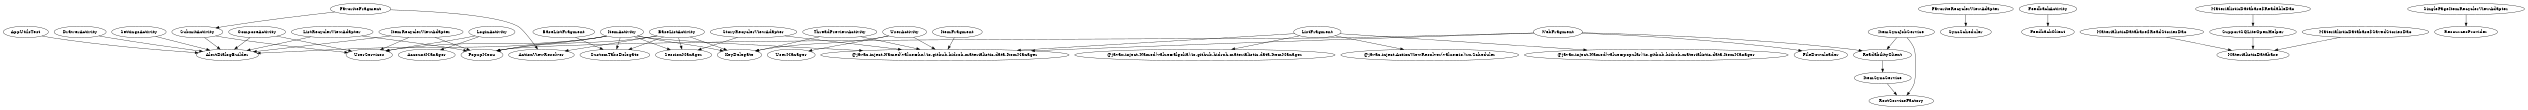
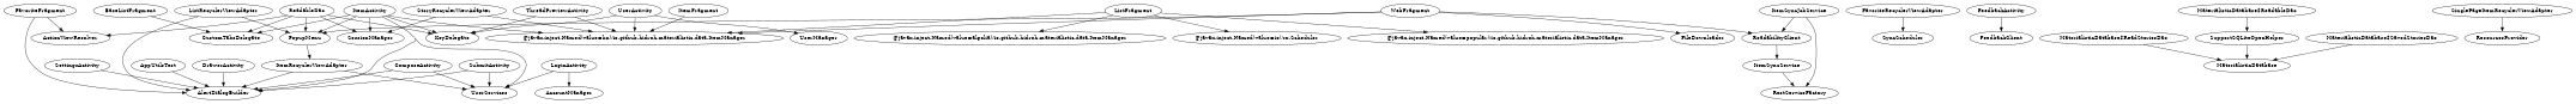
  digraph {
    concentrate=true
    AppUtilsTest
    AlertDialogBuilder
-   BaseListActivity
+   BaseListActivity [label=ReadableDao]
    ActionViewResolver
    CustomTabsDelegate
    KeyDelegate
    SessionManager
    PopupMenu
    BaseListFragment
    ComposeActivity
    UserServices
    DrawerActivity
    FavoriteFragment
    FavoriteRecyclerViewAdapter
    SyncScheduler
    FeedbackActivity
    FeedbackClient
    n18 [label="@javax.inject.Named(value=hn)/io.github.hidroh.materialistic.data.ItemManager"]
    ItemActivity
    ItemFragment
    ItemRecyclerViewAdapter
    ItemSyncJobService
    ReadabilityClient
    RestServiceFactory
    ItemSyncService
    n26 [label="@javax.inject.Named(value=algolia)/io.github.hidroh.materialistic.data.ItemManager"]
    ListFragment
-   n28 [label="@javax.inject.ActionViewResolver(value=io)/rx.Scheduler"]
+   n28 [label="@javax.inject.Named(value=io)/rx.Scheduler"]
    n29 [label="@javax.inject.Named(value=popular)/io.github.hidroh.materialistic.data.ItemManager"]
    ListRecyclerViewAdapter
    LoginActivity
    AccountManager
    n33 [label="MaterialisticDatabase$ReadStoriesDao"]
    MaterialisticDatabase
    n35 [label="MaterialisticDatabase$ReadableDao"]
    SupportSQLiteOpenHelper
    n37 [label="MaterialisticDatabase$SavedStoriesDao"]
    SettingsActivity
    SinglePageItemRecyclerViewAdapter
    ResourcesProvider
    StoryRecyclerViewAdapter
    SubmitActivity
    ThreadPreviewActivity
    UserActivity
    UserManager
    WebFragment
    FileDownloader
    AppUtilsTest -> AlertDialogBuilder
    BaseListActivity -> ActionViewResolver
    BaseListActivity -> CustomTabsDelegate
    BaseListActivity -> KeyDelegate
    BaseListActivity -> SessionManager
    BaseListActivity -> PopupMenu
    BaseListFragment -> CustomTabsDelegate
    ComposeActivity -> AlertDialogBuilder
    ComposeActivity -> UserServices
    DrawerActivity -> AlertDialogBuilder
-   FavoriteFragment -> SubmitActivity
+   FavoriteFragment -> AlertDialogBuilder
    FavoriteFragment -> ActionViewResolver
    FavoriteRecyclerViewAdapter -> SyncScheduler
    FeedbackActivity -> FeedbackClient
    ItemActivity -> AlertDialogBuilder
    ItemActivity -> CustomTabsDelegate
    ItemActivity -> KeyDelegate
    ItemActivity -> SessionManager
    ItemActivity -> PopupMenu
    ItemActivity -> UserServices
    ItemActivity -> n18
    ItemFragment -> n18
    ItemRecyclerViewAdapter -> AlertDialogBuilder
-   ItemRecyclerViewAdapter -> PopupMenu
+   PopupMenu -> ItemRecyclerViewAdapter
    ItemRecyclerViewAdapter -> UserServices
    ItemSyncJobService -> ReadabilityClient
    ItemSyncJobService -> RestServiceFactory
    ReadabilityClient -> ItemSyncService
    ItemSyncService -> RestServiceFactory
    ListFragment -> n18
    ListFragment -> n26
    ListFragment -> n28
    ListFragment -> n29
    ListRecyclerViewAdapter -> AlertDialogBuilder
    ListRecyclerViewAdapter -> PopupMenu
    LoginActivity -> UserServices
    LoginActivity -> AccountManager
    n33 -> MaterialisticDatabase
    n35 -> SupportSQLiteOpenHelper
    SupportSQLiteOpenHelper -> MaterialisticDatabase
    n37 -> MaterialisticDatabase
    SettingsActivity -> AlertDialogBuilder
    SinglePageItemRecyclerViewAdapter -> ResourcesProvider
    StoryRecyclerViewAdapter -> SessionManager
    StoryRecyclerViewAdapter -> n18
    SubmitActivity -> AlertDialogBuilder
    SubmitActivity -> UserServices
    ThreadPreviewActivity -> KeyDelegate
    ThreadPreviewActivity -> n18
    UserActivity -> KeyDelegate
    UserActivity -> n18
    UserActivity -> UserManager
    WebFragment -> PopupMenu
    WebFragment -> n18
    WebFragment -> ReadabilityClient
    WebFragment -> FileDownloader
  }
